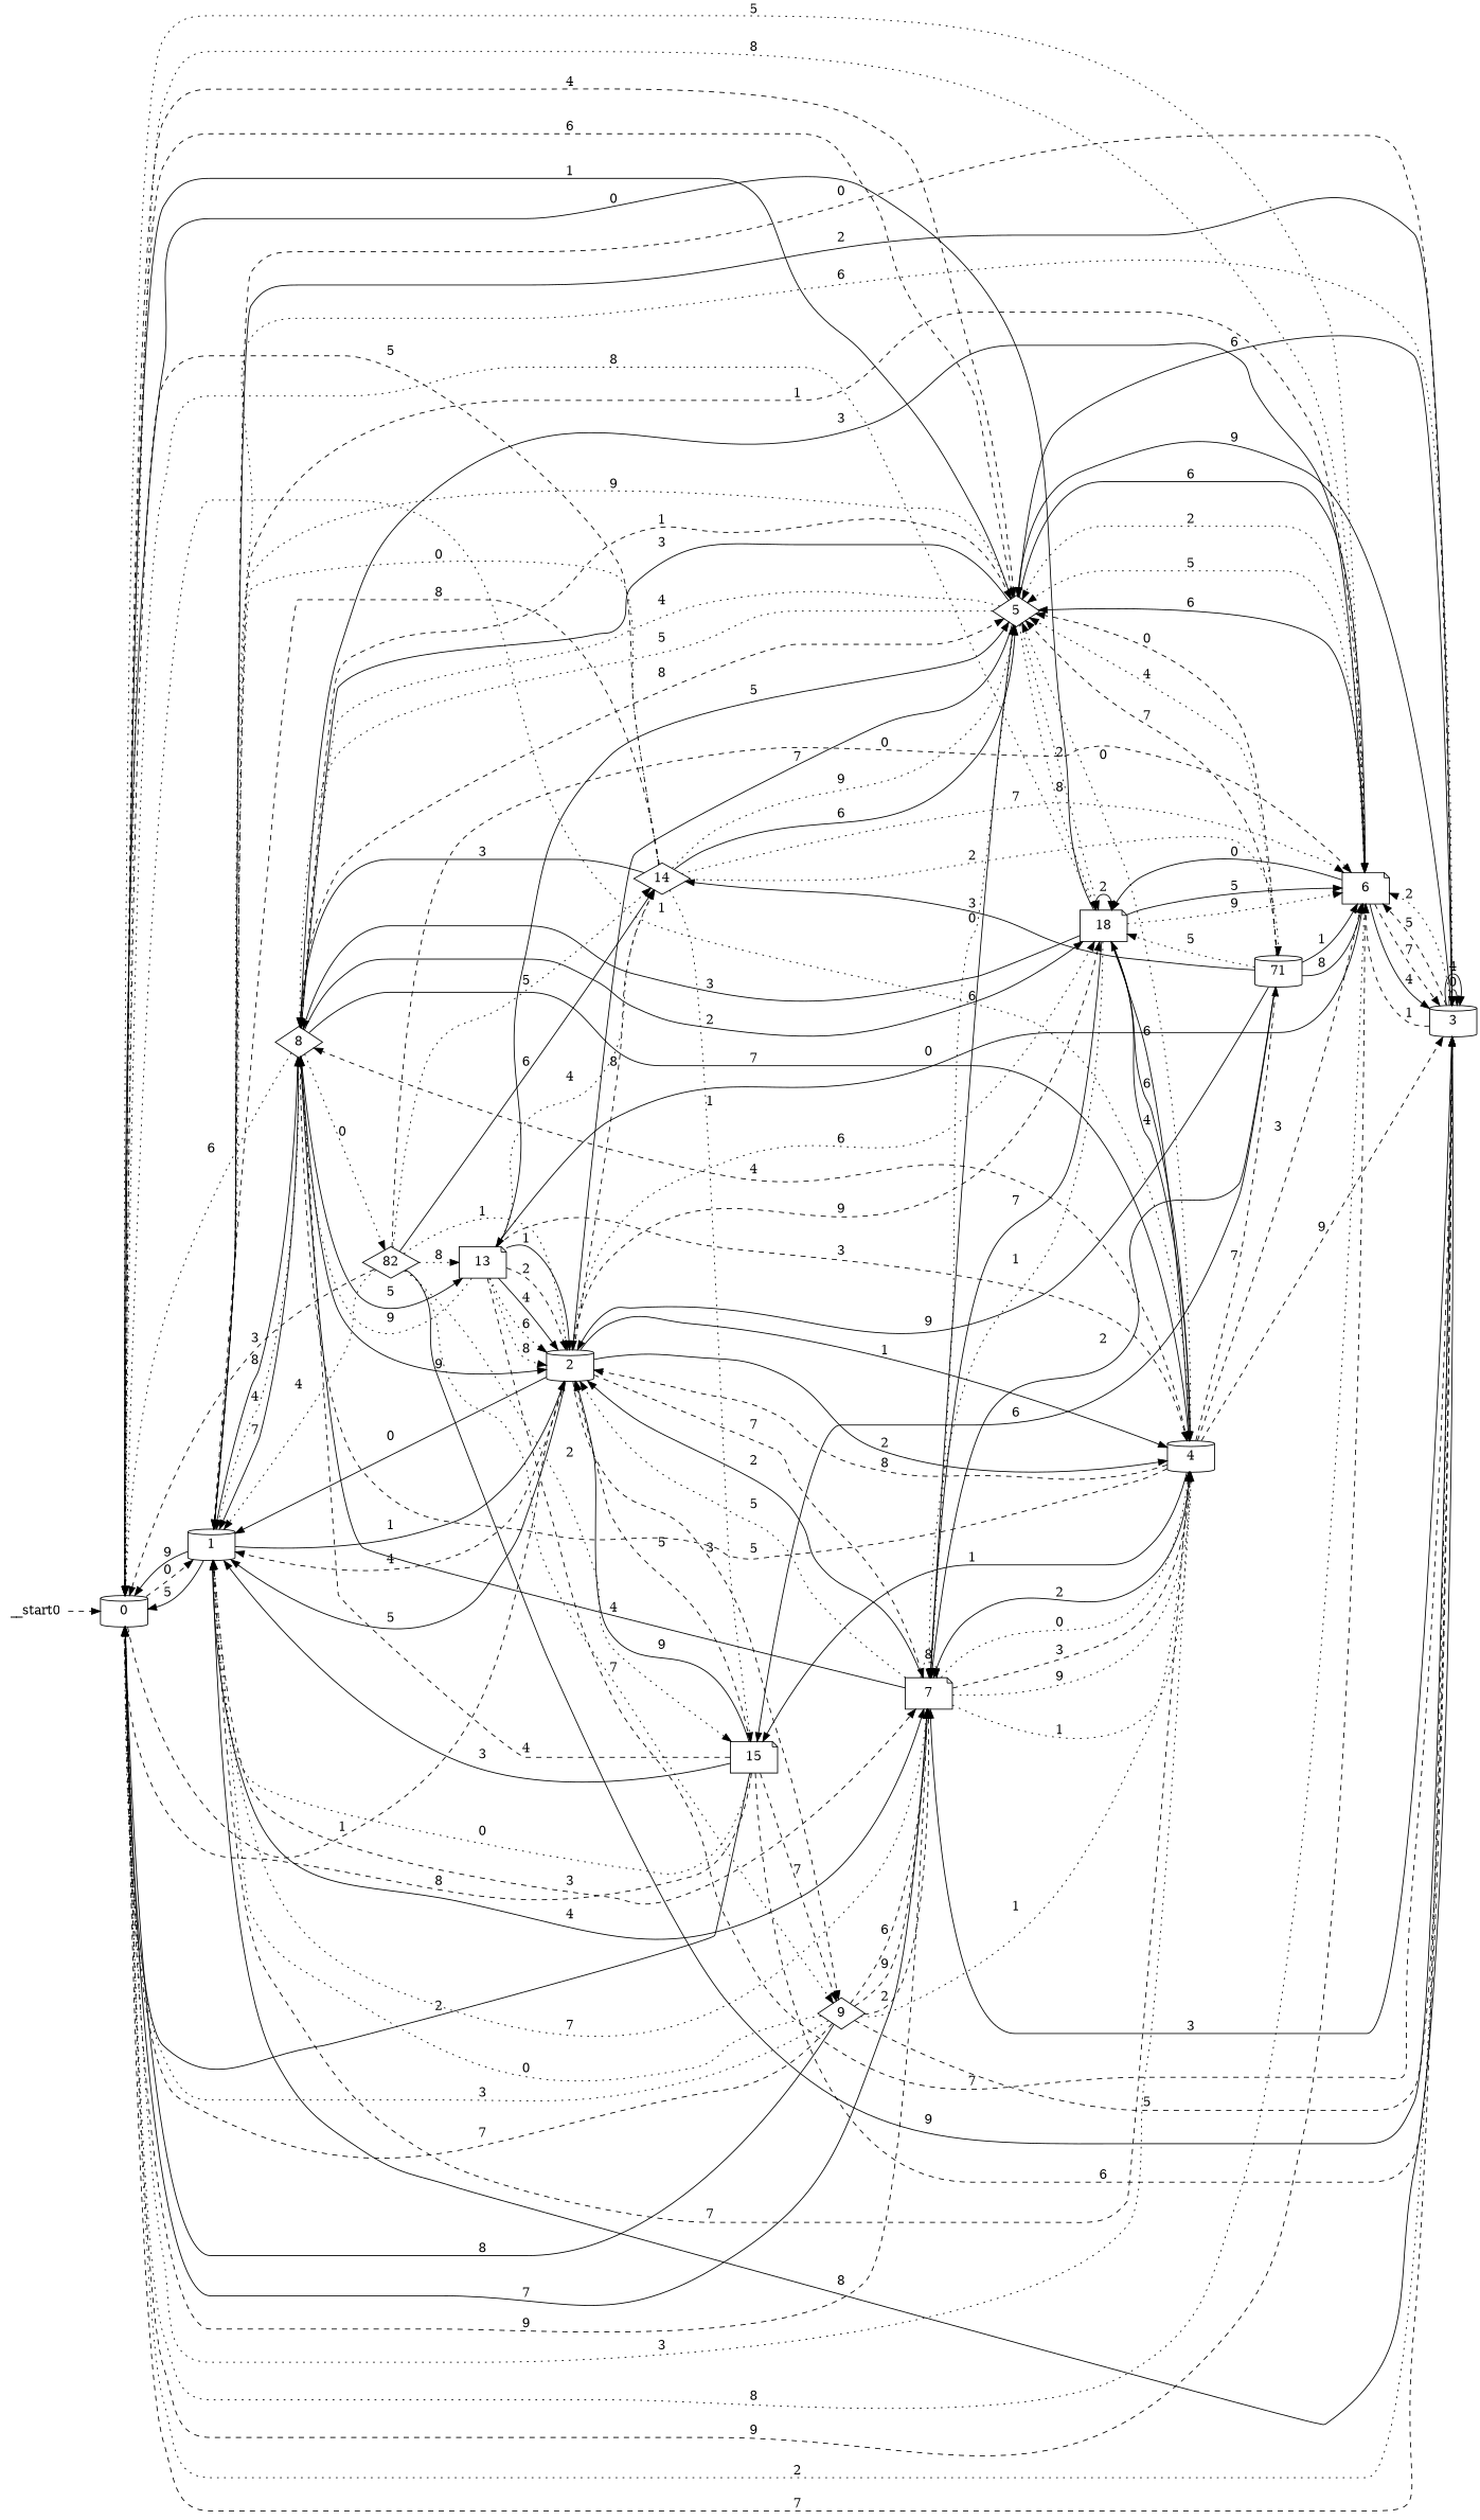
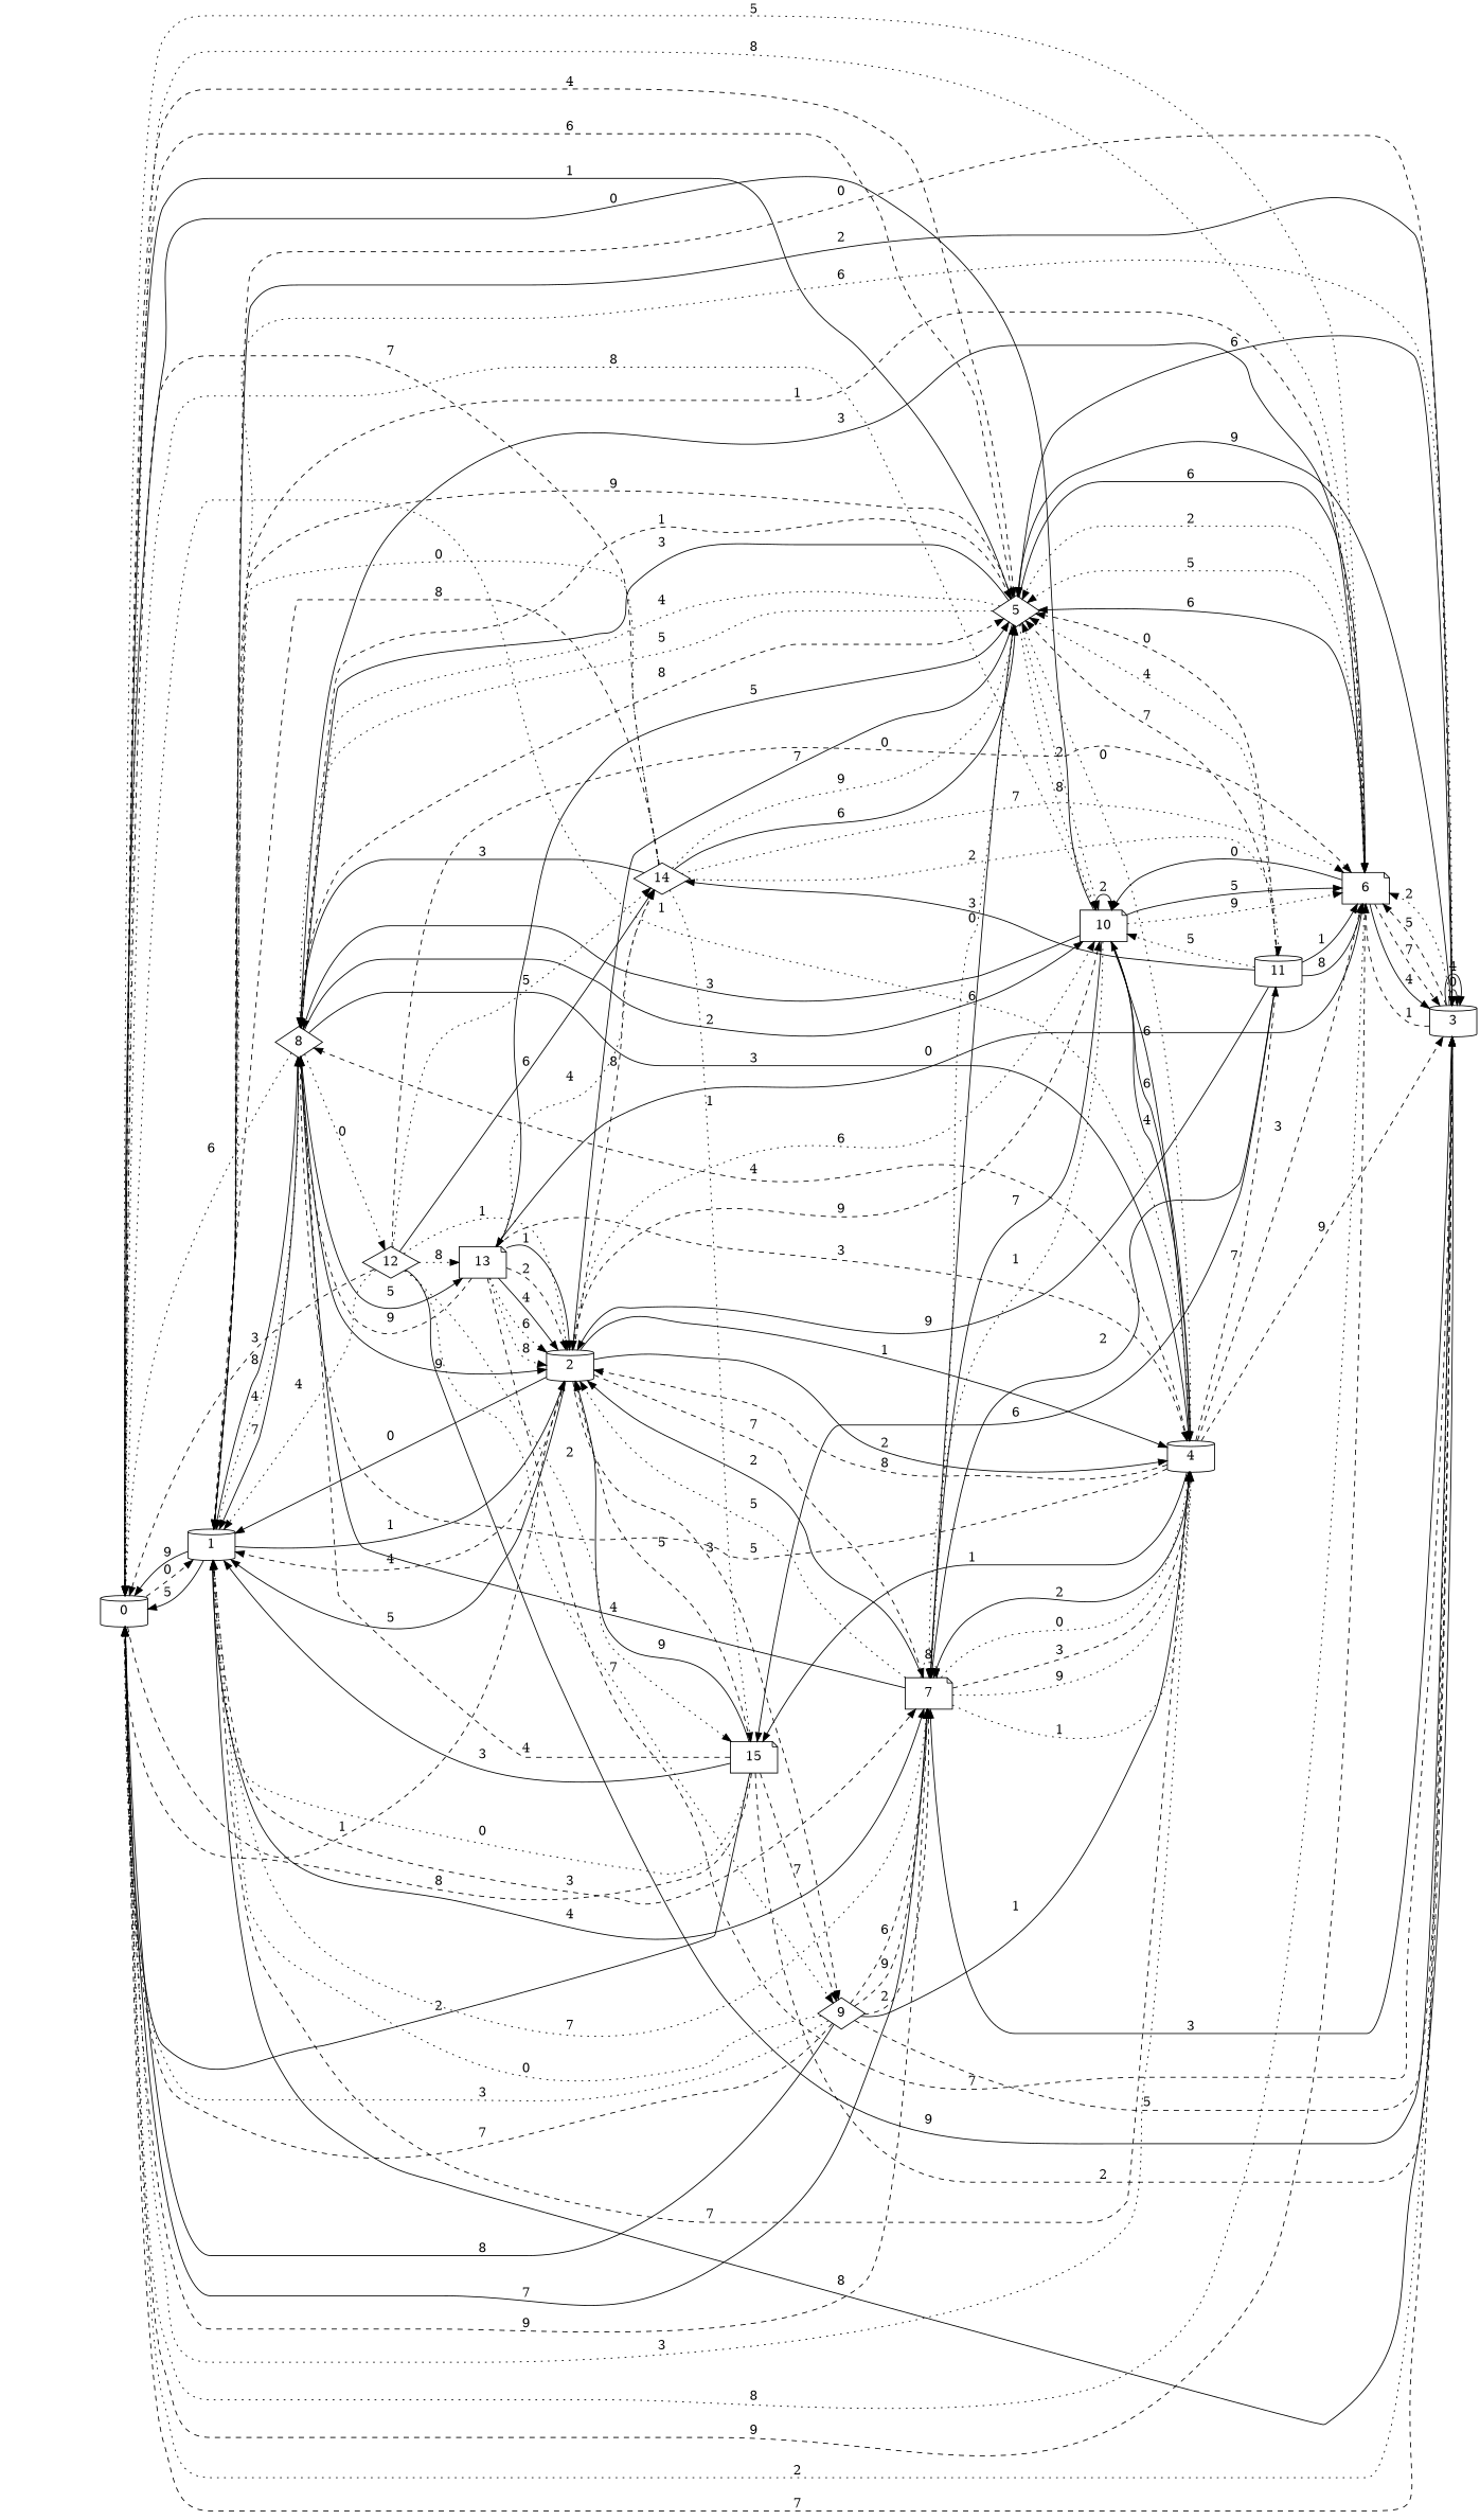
  digraph {
    rankdir=LR
    node [shape=cylinder]
    edge [style=solid]
    n1 [label=0]
    n2 [label=1]
    n3 [label=2]
    n4 [label=3]
    n5 [label=4]
    n6 [label=5 shape=diamond]
    n7 [label=6 shape=note]
    n8 [label=7 shape=note]
    n9 [label=8 shape=diamond]
    n10 [label=9 shape=diamond]
-   n11 [label=18 shape=note]
+   n11 [label=10 shape=note]
    n12 [label=14 shape=diamond]
-   n13 [label=71]
+   n13 [label=11]
    n14 [label=15 shape=note]
-   n15 [label=82 shape=diamond]
+   n15 [label=12 shape=diamond]
    n16 [label=13 shape=note]
-   __start0 [height=0 shape=none width=0]
    n1 -> n2 [label=0 style=dashed]
    n1 -> n3 [label=1 style=dashed]
    n1 -> n4 [label=2 style=dotted]
    n1 -> n5 [label=3 style=dotted]
    n1 -> n6 [label=4 style=dashed]
    n1 -> n6 [label=6 style=dashed]
    n1 -> n7 [label=5 style=dotted]
    n1 -> n7 [label=8 style=dotted]
    n1 -> n8 [label=7]
    n1 -> n8 [label=9 style=dashed]
    n2 -> n1 [label=5]
    n2 -> n1 [label=9]
    n2 -> n3 [label=1]
    n2 -> n4 [label=0 style=dashed]
    n2 -> n4 [label=2]
    n2 -> n4 [label=6 style=dotted]
    n2 -> n5 [label=7 style=dashed]
    n2 -> n8 [label=3 style=dashed]
    n2 -> n8 [label=4]
    n2 -> n9 [label=8]
    n3 -> n2 [label=0]
    n3 -> n2 [label=4 style=dashed]
    n3 -> n2 [label=5]
    n3 -> n5 [label=1]
    n3 -> n5 [label=2]
    n3 -> n8 [label=7 style=dashed]
    n3 -> n10 [label=3 style=dashed]
    n3 -> n11 [label=6 style=dotted]
    n3 -> n11 [label=9 style=dashed]
    n3 -> n12 [label=8 style=dashed]
    n4 -> n1 [label=7 style=dashed]
    n4 -> n2 [label=8]
    n4 -> n4 [label=0]
    n4 -> n4 [label=4]
    n4 -> n6 [label=6]
    n4 -> n6 [label=9]
    n4 -> n7 [label=1 style=dashed]
    n4 -> n7 [label=2 style=dotted]
    n4 -> n7 [label=5 style=dashed]
    n4 -> n8 [label=3]
    n5 -> n1 [label=1 style=dotted]
    n5 -> n3 [label=8 style=dashed]
    n5 -> n4 [label=9 style=dashed]
    n5 -> n6 [label=0 style=dotted]
    n5 -> n7 [label=3 style=dashed]
    n5 -> n8 [label=2]
    n5 -> n9 [label=4 style=dashed]
    n5 -> n9 [label=5 style=dashed]
    n5 -> n11 [label=6]
    n5 -> n13 [label=7 style=dashed]
    n5 -> n14 [label=1]
    n6 -> n1 [label=1]
-   n6 -> n2 [label=9 style=dotted]
+   n6 -> n2 [label=9 style=dashed]
    n6 -> n3 [label=7]
    n6 -> n7 [label=6]
    n6 -> n8 [label=0 style=dotted]
    n6 -> n9 [label=3]
    n6 -> n9 [label=4 style=dotted]
    n6 -> n9 [label=5 style=dotted]
    n6 -> n11 [label=2 style=dotted]
    n6 -> n11 [label=8 style=dotted]
    n7 -> n1 [label=8 style=dotted]
    n7 -> n1 [label=9 style=dashed]
    n7 -> n2 [label=1 style=dashed]
    n7 -> n4 [label=4]
    n7 -> n4 [label=7 style=dashed]
    n7 -> n6 [label=2 style=dotted]
    n7 -> n6 [label=5 style=dotted]
    n7 -> n6 [label=6]
    n7 -> n9 [label=3]
    n7 -> n11 [label=0]
    n8 -> n2 [label=7 style=dotted]
    n8 -> n3 [label=2]
    n8 -> n3 [label=5 style=dotted]
    n8 -> n5 [label=0 style=dotted]
    n8 -> n5 [label=1 style=dotted]
    n8 -> n5 [label=3 style=dashed]
    n8 -> n5 [label=9 style=dotted]
    n8 -> n6 [label=6]
    n8 -> n8 [label=8 style=dotted]
    n8 -> n9 [label=4]
    n9 -> n1 [label=6 style=dotted]
    n9 -> n2 [label=4 style=dotted]
    n9 -> n2 [label=7]
    n9 -> n3 [label=9]
-   n9 -> n5 [label=7]
+   n9 -> n5 [label=3]
    n9 -> n6 [label=1 style=dashed]
    n9 -> n6 [label=8 style=dashed]
    n9 -> n11 [label=2]
    n9 -> n15 [label=0 style=dotted]
    n9 -> n16 [label=5]
    n10 -> n1 [label=3 style=dotted]
    n10 -> n1 [label=7 style=dashed]
    n10 -> n1 [label=8]
    n10 -> n2 [label=0 style=dotted]
    n10 -> n4 [label=5 style=dashed]
-   n10 -> n5 [label=1 style=dotted]
+   n10 -> n5 [label=1]
    n10 -> n8 [label=2 style=dashed]
    n10 -> n8 [label=6 style=dashed]
    n10 -> n8 [label=9 style=dashed]
    n11 -> n1 [label=0]
    n11 -> n1 [label=8 style=dotted]
    n11 -> n5 [label=4]
    n11 -> n5 [label=6]
    n11 -> n7 [label=5]
    n11 -> n7 [label=9 style=dotted]
    n11 -> n8 [label=1 style=dotted]
    n11 -> n8 [label=7]
    n11 -> n9 [label=3]
    n11 -> n11 [label=2]
-   n12 -> n1 [label=5 style=dashed]
+   n12 -> n1 [label=7 style=dashed]
    n12 -> n2 [label=0 style=dotted]
    n12 -> n2 [label=8 style=dashed]
    n12 -> n6 [label=6]
    n12 -> n6 [label=9 style=dotted]
    n12 -> n7 [label=7 style=dotted]
    n12 -> n9 [label=3]
    n12 -> n13 [label=2 style=dotted]
    n12 -> n14 [label=1 style=dotted]
    n12 -> n16 [label=4 style=dotted]
    n13 -> n3 [label=9]
    n13 -> n6 [label=0 style=dashed]
    n13 -> n6 [label=4 style=dotted]
    n13 -> n6 [label=7 style=dashed]
    n13 -> n7 [label=1]
    n13 -> n7 [label=8]
    n13 -> n8 [label=2]
    n13 -> n11 [label=5 style=dotted]
    n13 -> n12 [label=3]
    n13 -> n14 [label=6]
    n14 -> n1 [label=2]
    n14 -> n1 [label=8 style=dashed]
    n14 -> n2 [label=0 style=dotted]
    n14 -> n2 [label=3]
    n14 -> n3 [label=5 style=dashed]
    n14 -> n3 [label=9]
-   n14 -> n4 [label=6 style=dashed]
+   n14 -> n4 [label=2 style=dashed]
    n14 -> n9 [label=4 style=dashed]
    n14 -> n10 [label=7 style=dashed]
    n15 -> n1 [label=3 style=dashed]
    n15 -> n2 [label=4 style=dotted]
    n15 -> n3 [label=1 style=dotted]
    n15 -> n4 [label=9]
    n15 -> n7 [label=0 style=dashed]
    n15 -> n10 [label=7 style=dotted]
    n15 -> n12 [label=5 style=dotted]
    n15 -> n12 [label=6]
    n15 -> n14 [label=2 style=dotted]
    n15 -> n16 [label=8 style=dotted]
    n16 -> n3 [label=1]
    n16 -> n3 [label=2 style=dashed]
    n16 -> n3 [label=4]
    n16 -> n3 [label=6 style=dotted]
    n16 -> n3 [label=8 style=dotted]
    n16 -> n4 [label=7 style=dashed]
    n16 -> n5 [label=3 style=dashed]
    n16 -> n6 [label=5]
    n16 -> n7 [label=0]
-   n16 -> n9 [label=9 style=dotted]
-   __start0 -> n1 [style=dashed]
+   n16 -> n9 [label=9 style=dashed]
  }
